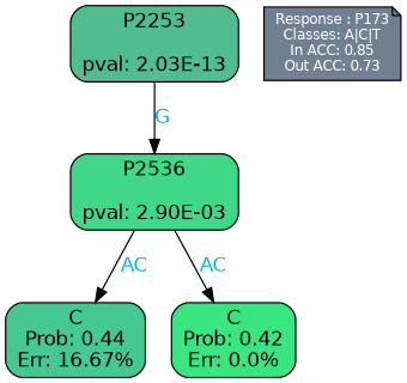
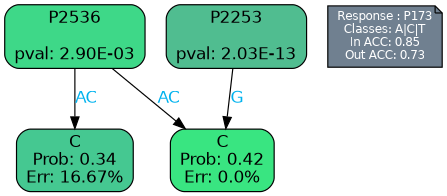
  digraph {
    ranksep=equally
    splines=polylines
    node [color=black fontname=helvetica shape=box style="filled, rounded"]
    edge [fontcolor=deepskyblue2 fontname=helvetica]
-   n1 [fillcolor="#45c891" label="C\nProb: 0.44\nErr: 16.67%"]
+   n1 [fillcolor="#45c891" label="C\nProb: 0.34\nErr: 16.67%"]
    n2 [fillcolor="#39e581" label="C\nProb: 0.42\nErr: 0.0%"]
    n3 [align=left fillcolor=slategray fontcolor=white fontsize=10 label="Response : P173\nClasses: A|C|T\nIn ACC: 0.85\nOut ACC: 0.73\n" shape=note style=filled]
    n4 [fillcolor="#50bd90" label="P2253\n\npval: 2.03E-13"]
    n5 [fillcolor="#3ed888" label="P2536\n\npval: 2.90E-03"]
    subgraph sub_1 {
      rank=same
      n1
      n2
    }
    subgraph sub_2 {
      rank=same
      n3
      n4
    }
-   n4 -> n5 [label=G]
+   n4 -> n2 [label=G]
    n5 -> n1 [label=AC]
    n5 -> n2 [label=AC]
  }
